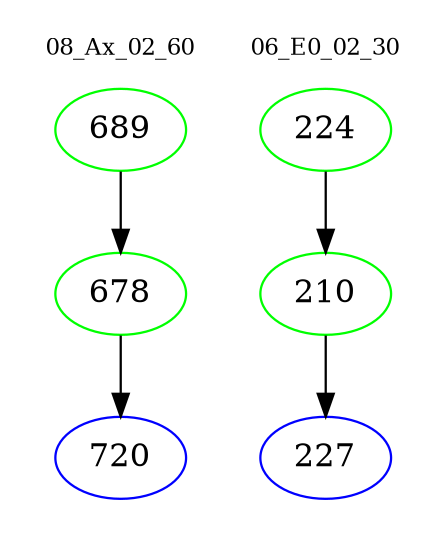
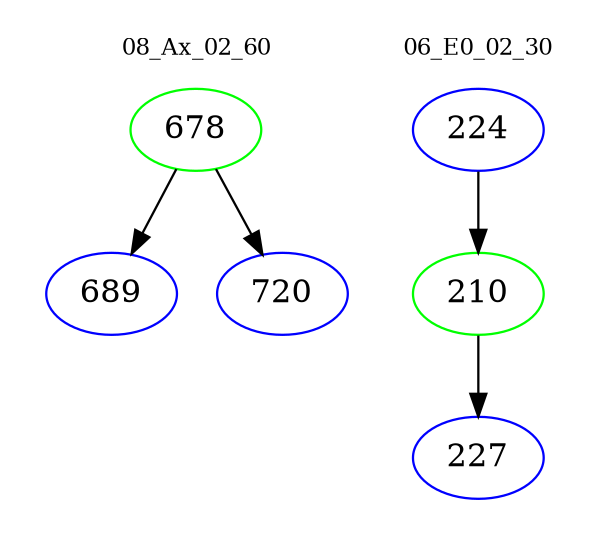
  digraph {
    node [color=green]
    edge [color=black]
-   n1 [label=689]
+   n1 [color=blue label=689]
    n2 [label=678]
    n3 [color=blue label=720]
-   n4 [label=224]
+   n4 [color=blue label=224]
    n5 [label=210]
    n6 [color=blue label=227]
    subgraph cluster_1 {
      color=white
      fontsize=10
      label="08_Ax_02_60"
      n1
      n2
      n3
    }
    subgraph cluster_2 {
      color=white
      fontsize=10
      label="06_E0_02_30"
      n4
      n5
      n6
    }
-   n1 -> n2
+   n2 -> n1
    n2 -> n3
    n4 -> n5
    n5 -> n6
  }
